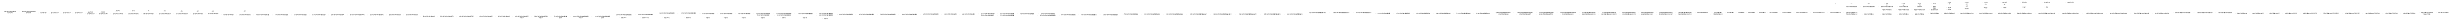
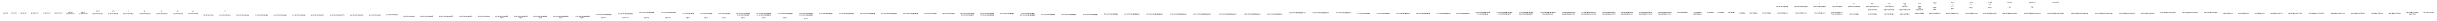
  digraph {
    rankdir=LR
    n1 [label="0, 0: "]
    n2 [label="1, 1: "]
    n3 [label="2, 2: 0 1 "]
    n4 [label="3, 3: 0 1 2 3 "]
    n5 [label="4, 4: 0 1 2 3 "]
    n6 [label="9, 11: 0 1 2 3 "]
    n7 [label="5, 7: "]
    n8 [label="6, 8: "]
    n9 [label="10, 12: 0 1 2 3 "]
    n10 [label="7, 9: 4 5 "]
    n11 [label="8, 10: 4 5 "]
    n12 [label="218, 364: "]
    n13 [label="219, 365: "]
    n14 [label="11, 13: 0 1 2 3 "]
    n15 [label="12, 16: "]
    n16 [label="16, 20: 0 1 2 3 "]
    n17 [label="13, 17: "]
    n18 [label="17, 21: 0 1 2 3 6 7 "]
    n19 [label="14, 18: "]
    n20 [label="15, 19: "]
    n21 [label="18, 22: 0 1 2 3 6 7 8 9 "]
    n22 [label="19, 24: 0 1 2 3 8 9 10 11 "]
    n23 [label="20, 25: 0 1 2 3 8 9 10 11 12 13 "]
    n24 [label="21, 26: 0 1 2 3 8 9 12 13 14 15 "]
    n25 [label="22, 28: 0 1 2 3 8 9 14 15 "]
    n26 [label="23, 29: 0 1 2 3 8 9 14 15 "]
    n27 [label="24, 32: 0 1 2 3 8 9 14 15 16 17 "]
    n28 [label="25, 33: 0 1 2 3 8 9 14 15 16 17 18 19 "]
    n29 [label="26, 34: 0 1 2 3 8 9 14 15 16 17 18 19 "]
    n30 [label="27, 35: 0 1 2 3 8 9 14 15 16 17 18 19 "]
    n31 [label="28, 38: 8 9 14 15 18 19 "]
    n32 [label="38, 50: 0 1 2 3 8 9 14 15 16 17 18 19 "]
    n33 [label="29, 39: 8 9 14 15 "]
    n34 [label="39, 51: 0 1 2 3 8 9 14 15 16 17 18 19 20 21 "]
    n35 [label="30, 42: 8 9 14 15 "]
    n36 [label="34, 46: "]
    n37 [label="31, 43: 14 15 "]
    n38 [label="35, 47: "]
    n39 [label="32, 44: "]
    n40 [label="33, 45: "]
    n41 [label="36, 48: "]
    n42 [label="37, 49: "]
    n43 [label="40, 55: 0 1 2 3 8 9 14 15 16 17 18 19 20 21 22 23 "]
    n44 [label="41, 56: 0 1 2 3 8 9 14 15 18 19 20 21 22 23 24 25 "]
    n45 [label="42, 59: 0 1 2 3 8 9 14 15 18 19 20 21 24 25 26 27 "]
    n46 [label="43, 60: 0 1 2 3 8 9 14 15 18 19 20 21 24 25 26 27 28 29 "]
    n47 [label="44, 61: 0 1 2 3 8 9 14 15 18 19 20 21 24 25 26 27 28 29 "]
    n48 [label="45, 62: 0 1 2 3 8 9 14 15 18 19 20 21 24 25 26 27 "]
    n49 [label="46, 67: 0 1 2 3 8 9 14 15 18 19 20 21 24 25 26 27 "]
    n50 [label="47, 69: 0 1 2 3 8 9 14 15 18 19 20 21 24 25 26 27 "]
    n51 [label="48, 72: 0 1 2 3 8 9 14 15 18 19 20 21 24 25 26 27 30 31 "]
    n52 [label="49, 73: 0 1 2 3 8 9 14 15 18 19 20 21 24 25 26 27 30 31 32 33 "]
    n53 [label="50, 74: 0 1 2 3 8 9 14 15 18 19 20 21 24 25 26 27 32 33 34 35 "]
    n54 [label="51, 76: 0 1 2 3 8 9 14 15 18 19 20 21 24 25 26 27 34 35 36 37 "]
    n55 [label="52, 77: 0 1 2 3 8 9 14 15 18 19 20 21 24 25 26 27 36 37 38 39 "]
    n56 [label="53, 80: 0 1 2 3 8 9 14 15 18 19 20 21 24 25 26 27 38 39 40 41 "]
    n57 [label="54, 81: 0 1 2 3 8 9 14 15 18 19 20 21 24 25 26 27 38 39 40 41 42 43 "]
    n58 [label="55, 82: 0 1 2 3 8 9 14 15 18 19 20 21 24 25 26 27 38 39 42 43 "]
    n59 [label="56, 83: 0 1 2 3 8 9 14 15 18 19 20 21 24 25 26 27 38 39 "]
    n60 [label="57, 88: 0 1 2 3 8 9 14 15 18 19 20 21 24 25 26 27 38 39 "]
    n61 [label="58, 90: 0 1 2 3 8 9 14 15 18 19 20 21 24 25 26 27 38 39 "]
    n62 [label="59, 91: 0 1 2 3 8 9 14 15 18 19 20 21 24 25 26 27 38 39 44 45 "]
    n63 [label="60, 92: 0 1 2 3 8 9 14 15 18 19 20 21 24 25 26 27 38 39 44 45 46 47 "]
    n64 [label="61, 93: 0 1 2 3 8 9 14 15 18 19 20 21 24 25 26 27 38 39 46 47 "]
    n65 [label="62, 94: 0 1 2 3 8 9 14 15 18 19 20 21 24 25 26 27 38 39 "]
    n66 [label="63, 97: 0 1 2 3 8 9 14 15 18 19 20 21 24 25 26 27 38 39 48 49 "]
    n67 [label="201, 344: 18 19 "]
    n68 [label="64, 98: 0 1 2 3 14 15 18 19 20 21 24 25 26 27 38 39 48 49 50 51 "]
    n69 [label="202, 345: 18 19 "]
    n70 [label="65, 99: 0 1 2 3 14 15 18 19 20 21 24 25 26 27 38 39 50 51 52 53 "]
    n71 [label="66, 100: 0 1 2 3 14 15 18 19 20 21 24 25 26 27 38 39 50 51 52 53 54 55 "]
    n72 [label="67, 101: 0 1 2 3 14 15 18 19 20 21 24 25 26 27 38 39 50 51 52 53 54 55 "]
    n73 [label="68, 104: 0 1 2 3 14 15 18 19 20 21 24 25 26 27 38 39 50 51 52 53 54 55 "]
    n74 [label="84, 125: 0 1 2 3 14 15 18 19 20 21 24 25 26 27 38 39 50 51 52 53 54 55 "]
    n75 [label="69, 105: 0 1 2 3 14 15 18 19 20 21 24 25 26 27 38 39 50 51 52 53 54 55 "]
    n76 [label="85, 126: 0 1 2 3 14 15 18 19 20 21 24 25 26 27 38 39 50 51 52 53 54 55 "]
    n77 [label="70, 108: 0 1 2 3 14 15 18 19 20 21 24 25 26 27 38 39 50 51 52 53 54 55 "]
    n78 [label="72, 111: 0 1 2 3 14 15 18 19 20 21 24 25 26 27 38 39 50 51 "]
    n79 [label="71, 109: 0 1 2 3 14 15 18 19 20 21 24 25 26 27 38 39 50 51 52 53 54 55 "]
    n80 [label="73, 112: 0 1 2 3 14 15 18 19 20 21 24 25 26 27 38 39 50 51 "]
    n81 [label="74, 113: 0 1 2 3 14 15 18 19 20 21 24 25 26 27 38 39 50 51 "]
    n82 [label="75, 116: 0 1 2 3 14 15 18 19 20 21 24 25 26 27 38 39 50 51 52 53 "]
    n83 [label="79, 120: 0 1 2 3 14 15 18 19 20 21 24 25 26 27 38 39 50 51 "]
    n84 [label="76, 117: 0 1 2 3 14 15 18 19 20 21 24 25 26 27 38 39 50 51 52 53 56 57 "]
    n85 [label="80, 121: 0 1 2 3 14 15 18 19 20 21 24 25 26 27 38 39 50 51 52 53 "]
    n86 [label="77, 118: 0 1 2 3 14 15 18 19 20 21 24 25 26 27 38 39 52 53 54 55 56 57 "]
    n87 [label="78, 119: 0 1 2 3 14 15 18 19 20 21 24 25 26 27 38 39 52 53 54 55 "]
    n88 [label="82, 123: 0 1 2 3 14 15 18 19 20 21 24 25 26 27 38 39 52 53 54 55 "]
    n89 [label="83, 124: 0 1 2 3 14 15 18 19 20 21 24 25 26 27 38 39 50 51 52 53 54 55 "]
    n90 [label="81, 122: 0 1 2 3 14 15 18 19 20 21 24 25 26 27 38 39 52 53 54 55 "]
    n91 [label="86, 129: 0 1 2 3 14 15 18 19 20 21 24 25 26 27 38 39 50 51 52 53 54 55 "]
    n92 [label="96, 144: 0 1 2 3 14 15 18 19 20 21 24 25 26 27 38 39 52 53 54 55 "]
    n93 [label="87, 132: 0 1 2 3 14 15 18 19 20 21 24 25 26 27 38 39 50 51 "]
    n94 [label="97, 145: 0 1 2 3 14 15 18 19 20 21 24 25 26 27 38 39 52 53 54 55 60 61 "]
    n95 [label="88, 133: 0 1 2 3 14 15 18 19 20 21 24 25 26 27 38 39 50 51 "]
    n96 [label="89, 136: 0 1 2 3 14 15 18 19 20 21 24 25 26 27 38 39 50 51 58 59 "]
    n97 [label="93, 140: 0 1 2 3 14 15 18 19 20 21 24 25 26 27 38 39 50 51 "]
    n98 [label="90, 137: 0 1 2 3 14 15 18 19 20 21 24 25 26 27 38 39 52 53 58 59 "]
    n99 [label="94, 141: 0 1 2 3 14 15 18 19 20 21 24 25 26 27 38 39 50 51 52 53 "]
    n100 [label="91, 138: 0 1 2 3 14 15 18 19 20 21 24 25 26 27 38 39 52 53 54 55 "]
    n101 [label="92, 139: 0 1 2 3 14 15 18 19 20 21 24 25 26 27 38 39 52 53 54 55 "]
    n102 [label="95, 142: 0 1 2 3 14 15 18 19 20 21 24 25 26 27 38 39 50 51 52 53 54 55 "]
    n103 [label="98, 146: 0 1 2 3 14 15 18 19 20 21 24 25 26 27 38 39 52 53 54 55 60 61 "]
    n104 [label="99, 150: 0 1 2 3 18 19 20 21 24 25 26 27 38 39 52 53 54 55 62 63 "]
    n105 [label="153, 255: 2 3 14 15 18 19 24 25 54 55 60 61 "]
    n106 [label="100, 151: 0 1 2 3 18 19 20 21 24 25 26 27 38 39 52 53 54 55 62 63 64 65 "]
    n107 [label="154, 256: 2 3 14 15 18 19 24 25 54 55 60 61 "]
    n108 [label="101, 152: 0 1 2 3 18 19 20 21 24 25 26 27 38 39 52 53 54 55 62 63 64 65 66 67 "]
    n109 [label="102, 154: 0 1 2 3 18 19 20 21 24 25 26 27 38 39 52 53 54 55 62 63 66 67 68 69 "]
    n110 [label="103, 155: 0 1 2 3 18 19 20 21 24 25 26 27 38 39 52 53 54 55 62 63 66 67 68 69 70 71 "]
    n111 [label="104, 156: 0 1 2 3 18 19 20 21 24 25 26 27 38 39 52 53 54 55 62 63 66 67 68 69 70 71 "]
    n112 [label="105, 159: 0 1 2 3 18 19 20 21 24 25 26 27 38 39 52 53 54 55 62 63 68 69 72 73 "]
    n113 [label="106, 160: 0 1 2 3 18 19 20 21 24 25 26 27 38 39 52 53 54 55 62 63 72 73 "]
    n114 [label="107, 166: 0 1 2 3 18 19 20 21 24 25 26 27 38 39 52 53 54 55 62 63 72 73 74 75 "]
    n115 [label="110, 171: 0 1 2 3 18 19 20 21 24 25 26 27 38 39 52 53 54 55 "]
    n116 [label="108, 169: 0 1 2 3 18 19 20 21 24 25 26 27 38 39 52 53 54 55 62 63 74 75 76 77 "]
    n117 [label="111, 174: 0 1 2 3 18 19 20 21 24 25 26 27 38 39 52 53 54 55 78 79 "]
    n118 [label="109, 170: 0 1 2 3 18 19 20 21 24 25 26 27 38 39 52 53 54 55 74 75 76 77 "]
    n119 [label="112, 175: 0 1 2 3 18 19 24 25 26 27 38 39 52 53 54 55 78 79 80 81 "]
    n120 [label="113, 366: 0 1 2 3 18 19 24 25 26 27 38 39 52 53 54 55 80 81 82 83 "]
    n121 [label="114, 177: 0 1 2 3 18 19 24 25 26 27 38 39 52 53 54 55 80 81 82 83 "]
    n122 [label="115, 178: 2 3 18 19 24 25 26 27 38 39 52 53 54 55 80 81 82 83 "]
    n123 [label="116, 185: 2 3 18 19 24 25 26 27 38 39 52 53 54 55 80 81 82 83 84 85 "]
    n124 [label="131, 214: 2 3 18 19 24 25 26 27 54 55 80 81 82 83 "]
    n125 [label="117, 186: 2 3 18 19 24 25 26 27 38 39 52 53 54 55 80 81 82 83 84 85 86 87 "]
    n126 [label="132, 219: 2 3 18 19 24 25 26 27 54 55 80 81 82 83 98 99 "]
    n127 [label="118, 187: 2 3 18 19 24 25 26 27 38 39 52 53 54 55 80 81 82 83 86 87 "]
    n128 [label="119, 190: 2 3 18 19 24 25 26 27 38 39 52 53 54 55 80 81 82 83 86 87 88 89 "]
    n129 [label="120, 191: 2 3 24 25 26 27 38 39 54 55 80 81 82 83 86 87 88 89 "]
    n130 [label="121, 197: 2 3 24 25 26 27 38 39 54 55 80 81 82 83 86 87 88 89 90 91 "]
    n131 [label="122, 198: 2 3 24 25 26 27 38 39 54 55 80 81 82 83 88 89 90 91 "]
    n132 [label="123, 206: 2 3 24 25 26 27 38 39 54 55 80 81 88 89 92 93 "]
    n133 [label="124, 207: 2 3 24 25 26 27 38 39 54 55 80 81 88 89 92 93 94 95 "]
    n134 [label="125, 208: 2 3 24 25 26 27 38 39 54 55 80 81 88 89 94 95 96 97 "]
    n135 [label="126, 209: 2 3 24 25 26 27 38 39 54 55 80 81 96 97 "]
    n136 [label="127, 210: 2 3 24 25 38 39 54 55 80 81 "]
    n137 [label="128, 211: 2 3 24 25 54 55 80 81 "]
    n138 [label="129, 212: 2 3 24 25 54 55 80 81 "]
    n139 [label="130, 213: 2 3 24 25 54 55 80 81 "]
    n140 [label="142, 240: 2 3 24 25 54 55 80 81 "]
    n141 [label="143, 241: 2 3 14 15 24 25 54 55 80 81 "]
    n142 [label="133, 220: 2 3 18 19 24 25 26 27 54 55 80 81 82 83 98 99 100 101 "]
    n143 [label="134, 221: 2 3 24 25 26 27 54 55 80 81 82 83 100 101 "]
    n144 [label="135, 226: 2 3 24 25 26 27 54 55 80 81 82 83 100 101 102 103 "]
    n145 [label="136, 227: 2 3 24 25 26 27 54 55 80 81 82 83 100 101 102 103 104 105 "]
    n146 [label="137, 228: 2 3 24 25 26 27 54 55 80 81 82 83 100 101 104 105 "]
    n147 [label="138, 236: 2 3 24 25 26 27 54 55 80 81 100 101 106 107 "]
    n148 [label="139, 237: 2 3 24 25 26 27 54 55 80 81 100 101 106 107 108 109 "]
    n149 [label="140, 238: 2 3 24 25 26 27 54 55 80 81 100 101 108 109 110 111 "]
    n150 [label="141, 239: 2 3 24 25 26 27 54 55 80 81 110 111 "]
    n151 [label="144, 244: 2 3 14 15 18 19 24 25 54 55 80 81 "]
    n152 [label="145, 246: 2 3 14 15 18 19 24 25 54 55 80 81 112 113 "]
    n153 [label="146, 247: 2 3 14 15 18 19 24 25 54 55 112 113 114 115 "]
    n154 [label="147, 248: 2 3 14 15 18 19 24 25 54 55 60 61 114 115 "]
    n155 [label="148, 250: 2 3 14 15 18 19 24 25 54 55 60 61 116 117 "]
    n156 [label="149, 251: 2 3 14 15 18 19 24 25 54 55 60 61 116 117 "]
    n157 [label="150, 252: 2 3 14 15 18 19 24 25 54 55 60 61 "]
    n158 [label="151, 253: 2 3 14 15 18 19 24 25 54 55 60 61 "]
    n159 [label="152, 254: 2 3 14 15 18 19 24 25 54 55 60 61 "]
    n160 [label="155, 259: 2 3 14 15 18 19 24 25 54 55 60 61 118 119 "]
    n161 [label="197, 339: 60 61 "]
    n162 [label="156, 260: 2 3 14 15 18 19 24 25 54 55 60 61 118 119 120 121 "]
    n163 [label="198, 340: 60 61 "]
    n164 [label="157, 261: 2 3 14 15 18 19 24 25 54 55 60 61 120 121 122 123 "]
    n165 [label="158, 264: 2 3 14 15 18 19 24 25 54 55 60 61 122 123 124 125 "]
    n166 [label="159, 265: 2 3 14 15 18 19 24 25 54 55 60 61 122 123 124 125 126 127 "]
    n167 [label="160, 266: 2 3 14 15 18 19 24 25 54 55 60 61 122 123 124 125 126 127 128 129 "]
    n168 [label="161, 268: 2 3 14 15 18 19 24 25 54 55 60 61 122 123 124 125 128 129 130 131 "]
    n169 [label="162, 269: 2 3 14 15 18 19 54 55 60 61 122 123 124 125 128 129 130 131 132 133 "]
    n170 [label="163, 270: 2 3 14 15 18 19 54 55 60 61 122 123 124 125 128 129 130 131 132 133 "]
    n171 [label="164, 273: 2 3 14 15 18 19 54 55 60 61 122 123 124 125 130 131 134 135 "]
    n172 [label="165, 274: 2 3 14 15 18 19 54 55 60 61 122 123 124 125 134 135 "]
    n173 [label="166, 280: 2 3 14 15 18 19 54 55 60 61 122 123 124 125 134 135 136 137 "]
    n174 [label="169, 285: 2 3 14 15 18 19 54 55 60 61 122 123 "]
    n175 [label="167, 283: 2 3 14 15 18 19 54 55 60 61 122 123 124 125 136 137 138 139 "]
    n176 [label="170, 288: 2 3 14 15 18 19 54 55 60 61 122 123 140 141 "]
    n177 [label="168, 284: 2 3 14 15 18 19 54 55 60 61 122 123 136 137 138 139 "]
    n178 [label="171, 289: 2 3 14 15 54 55 60 61 122 123 140 141 "]
    n179 [label="172, 290: 2 3 14 15 54 55 60 61 122 123 140 141 142 143 "]
    n180 [label="173, 293: 2 3 14 15 54 55 60 61 122 123 140 141 142 143 144 145 "]
    n181 [label="174, 294: 2 3 14 15 54 55 60 61 122 123 140 141 142 143 144 145 146 147 "]
    n182 [label="175, 295: 2 3 14 15 54 55 60 61 122 123 144 145 146 147 148 149 "]
    n183 [label="176, 367: 2 3 14 15 54 55 60 61 122 123 144 145 148 149 150 151 "]
    n184 [label="177, 297: 2 3 14 15 54 55 60 61 144 145 148 149 150 151 "]
    n185 [label="178, 298: 2 3 14 15 54 55 60 61 144 145 148 149 150 151 "]
    n186 [label="179, 303: 2 3 14 15 54 55 60 61 148 149 150 151 152 153 "]
    n187 [label="192, 326: 60 61 144 145 150 151 "]
    n188 [label="180, 304: 14 15 60 61 148 149 150 151 152 153 "]
    n189 [label="181, 306: 14 15 60 61 148 149 150 151 152 153 154 155 "]
    n190 [label="182, 309: 14 15 60 61 148 149 150 151 152 153 154 155 156 157 "]
+   n191 [label="183, 310: 60 61 148 149 150 151 152 153 154 155 156 157 "]
    n192 [label="184, 318: 60 61 148 149 150 151 152 153 158 159 "]
    n193 [label="185, 319: 60 61 148 149 150 151 152 153 158 159 160 161 "]
    n194 [label="186, 320: 60 61 148 149 150 151 152 153 160 161 162 163 "]
    n195 [label="187, 321: 60 61 148 149 150 151 162 163 "]
    n196 [label="188, 322: 60 61 148 149 "]
    n197 [label="189, 323: 60 61 "]
    n198 [label="190, 324: 60 61 "]
    n199 [label="191, 325: 60 61 "]
    n200 [label="193, 334: 60 61 144 145 150 151 164 165 "]
    n201 [label="194, 335: 60 61 144 145 150 151 164 165 166 167 "]
    n202 [label="195, 336: 60 61 144 145 150 151 166 167 168 169 "]
    n203 [label="196, 337: 60 61 150 151 168 169 "]
    n204 [label="199, 341: 60 61 "]
    n205 [label="200, 342: 60 61 "]
    n206 [label="203, 346: 18 19 "]
    n207 [label="204, 347: 18 19 "]
    n208 [label="205, 348: 18 19 "]
    n209 [label="206, 349: 18 19 170 171 "]
    n210 [label="207, 350: 18 19 170 171 172 173 "]
    n211 [label="208, 351: 18 19 172 173 "]
    n212 [label="209, 354: 18 19 172 173 "]
    n213 [label="216, 361: 172 173 "]
    n214 [label="210, 355: 172 173 "]
    n215 [label="211, 356: 172 173 "]
    n216 [label="212, 357: 172 173 "]
    n217 [label="213, 358: 172 173 "]
    n218 [label="214, 359: 172 173 "]
    n219 [label="215, 360: 172 173 "]
    n1 -> n2
    n2 -> n3
    n3 -> n4
    n4 -> n5
    n5 -> n6
    n6 -> n9
    n7 -> n5
    n7 -> n8
    n8 -> n10
    n9 -> n14
    n9 -> n15
    n10 -> n11
    n11 -> n12
    n12 -> n13
    n14 -> n16
    n15 -> n17
    n16 -> n18
    n17 -> n19
    n18 -> n21
    n19 -> n20
    n20 -> n12
    n21 -> n22
    n22 -> n23
    n23 -> n24
    n25 -> n26
    n26 -> n27
    n27 -> n28
    n28 -> n29
    n29 -> n30
    n30 -> n31
    n30 -> n32
    n31 -> n33
    n32 -> n34
    n33 -> n35
    n33 -> n36
    n34 -> n43
    n35 -> n37
    n36 -> n38
    n37 -> n39
    n38 -> n41
    n39 -> n40
    n40 -> n36
    n41 -> n42
    n42 -> n12
    n43 -> n44
    n44 -> n45
    n45 -> n46
    n46 -> n47
    n47 -> n48
    n48 -> n49
    n48 -> n50
    n49 -> n50
    n50 -> n51
    n51 -> n52
    n52 -> n53
    n53 -> n54
    n54 -> n55
    n55 -> n56
    n56 -> n57
    n57 -> n58
    n58 -> n59
    n59 -> n60
    n59 -> n61
    n60 -> n61
    n61 -> n62
    n62 -> n63
    n63 -> n64
    n64 -> n65
    n65 -> n66
    n65 -> n67
    n66 -> n68
    n67 -> n69
    n68 -> n70
    n69 -> n206
    n70 -> n71
    n71 -> n72
    n72 -> n73
    n72 -> n74
    n73 -> n75
    n74 -> n76
    n75 -> n77
    n75 -> n78
    n76 -> n91
    n76 -> n92
    n77 -> n79
    n78 -> n80
    n79 -> n74
    n79 -> n78
    n80 -> n81
    n81 -> n82
    n81 -> n83
    n82 -> n84
    n83 -> n85
    n84 -> n86
    n85 -> n90
    n86 -> n87
    n87 -> n88
    n88 -> n89
    n89 -> n74
    n90 -> n88
    n91 -> n92
    n91 -> n93
    n92 -> n94
    n93 -> n95
    n94 -> n103
    n95 -> n96
    n95 -> n97
    n96 -> n98
    n97 -> n99
    n98 -> n100
    n99 -> n102
    n100 -> n101
    n101 -> n92
    n102 -> n92
    n103 -> n104
    n103 -> n105
    n104 -> n106
    n105 -> n107
    n106 -> n108
    n107 -> n160
    n107 -> n161
    n108 -> n109
    n109 -> n110
    n110 -> n111
    n111 -> n112
    n112 -> n113
    n113 -> n114
    n113 -> n115
    n114 -> n116
    n115 -> n117
    n116 -> n118
    n117 -> n119
    n118 -> n115
    n119 -> n120
    n120 -> n121
    n121 -> n122
    n122 -> n123
    n122 -> n124
    n123 -> n125
    n124 -> n126
    n125 -> n127
    n126 -> n142
    n127 -> n128
    n128 -> n129
    n129 -> n130
    n130 -> n131
    n131 -> n132
    n132 -> n133
    n133 -> n134
    n134 -> n135
    n135 -> n136
    n136 -> n137
    n137 -> n138
    n138 -> n139
    n139 -> n140
    n140 -> n141
    n141 -> n151
    n142 -> n143
    n143 -> n144
    n144 -> n145
    n145 -> n146
    n146 -> n147
    n147 -> n148
    n148 -> n149
    n149 -> n150
    n150 -> n140
    n151 -> n152
    n152 -> n153
    n153 -> n154
    n154 -> n155
    n154 -> n156
    n156 -> n157
    n157 -> n158
    n158 -> n159
    n159 -> n105
    n160 -> n162
    n161 -> n163
    n162 -> n164
    n163 -> n204
    n164 -> n165
    n165 -> n166
    n166 -> n167
    n167 -> n168
    n168 -> n169
    n169 -> n170
    n170 -> n171
    n171 -> n172
    n172 -> n173
    n172 -> n174
    n173 -> n175
    n174 -> n176
    n175 -> n177
    n176 -> n178
    n177 -> n174
    n178 -> n179
    n179 -> n180
    n180 -> n181
    n181 -> n182
    n182 -> n183
    n183 -> n184
    n184 -> n185
    n185 -> n186
    n185 -> n187
    n186 -> n188
    n189 -> n190
+   n190 -> n191
+   n191 -> n192
    n192 -> n193
    n193 -> n194
    n194 -> n195
    n195 -> n196
    n196 -> n197
    n197 -> n198
    n199 -> n161
    n199 -> n198
    n200 -> n201
    n201 -> n202
    n202 -> n203
    n203 -> n161
    n204 -> n205
    n205 -> n12
    n206 -> n207
    n207 -> n208
    n208 -> n209
    n209 -> n210
    n210 -> n211
    n211 -> n212
    n211 -> n213
    n212 -> n214
    n214 -> n215
    n215 -> n216
    n216 -> n217
    n217 -> n218
    n218 -> n219
    n219 -> n213
  }
